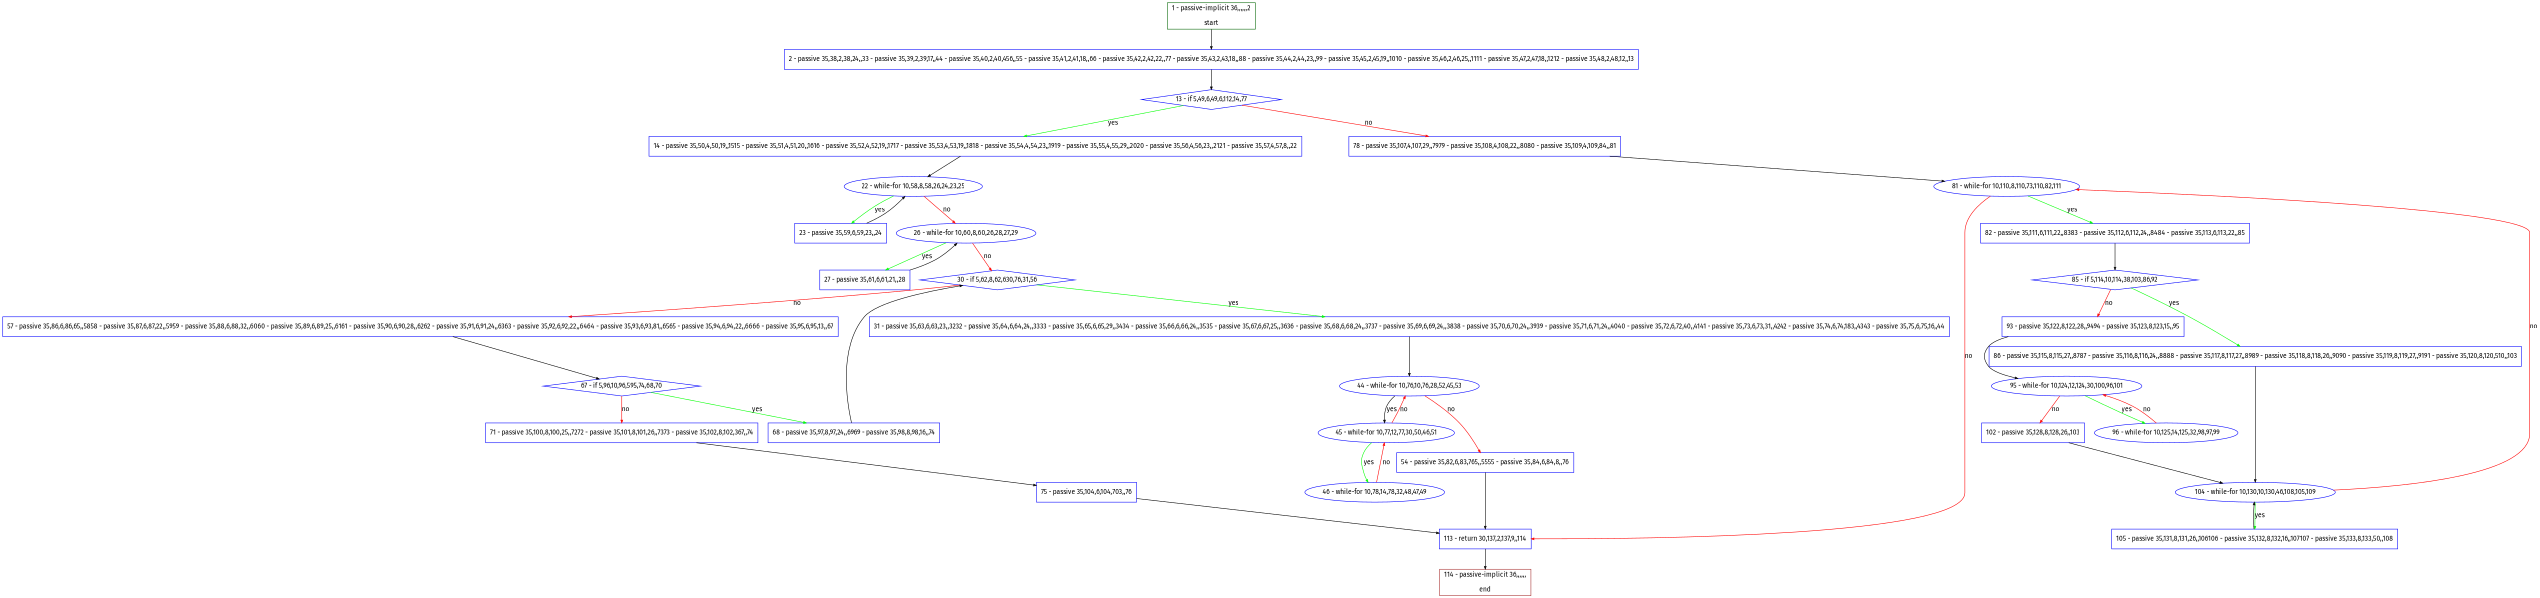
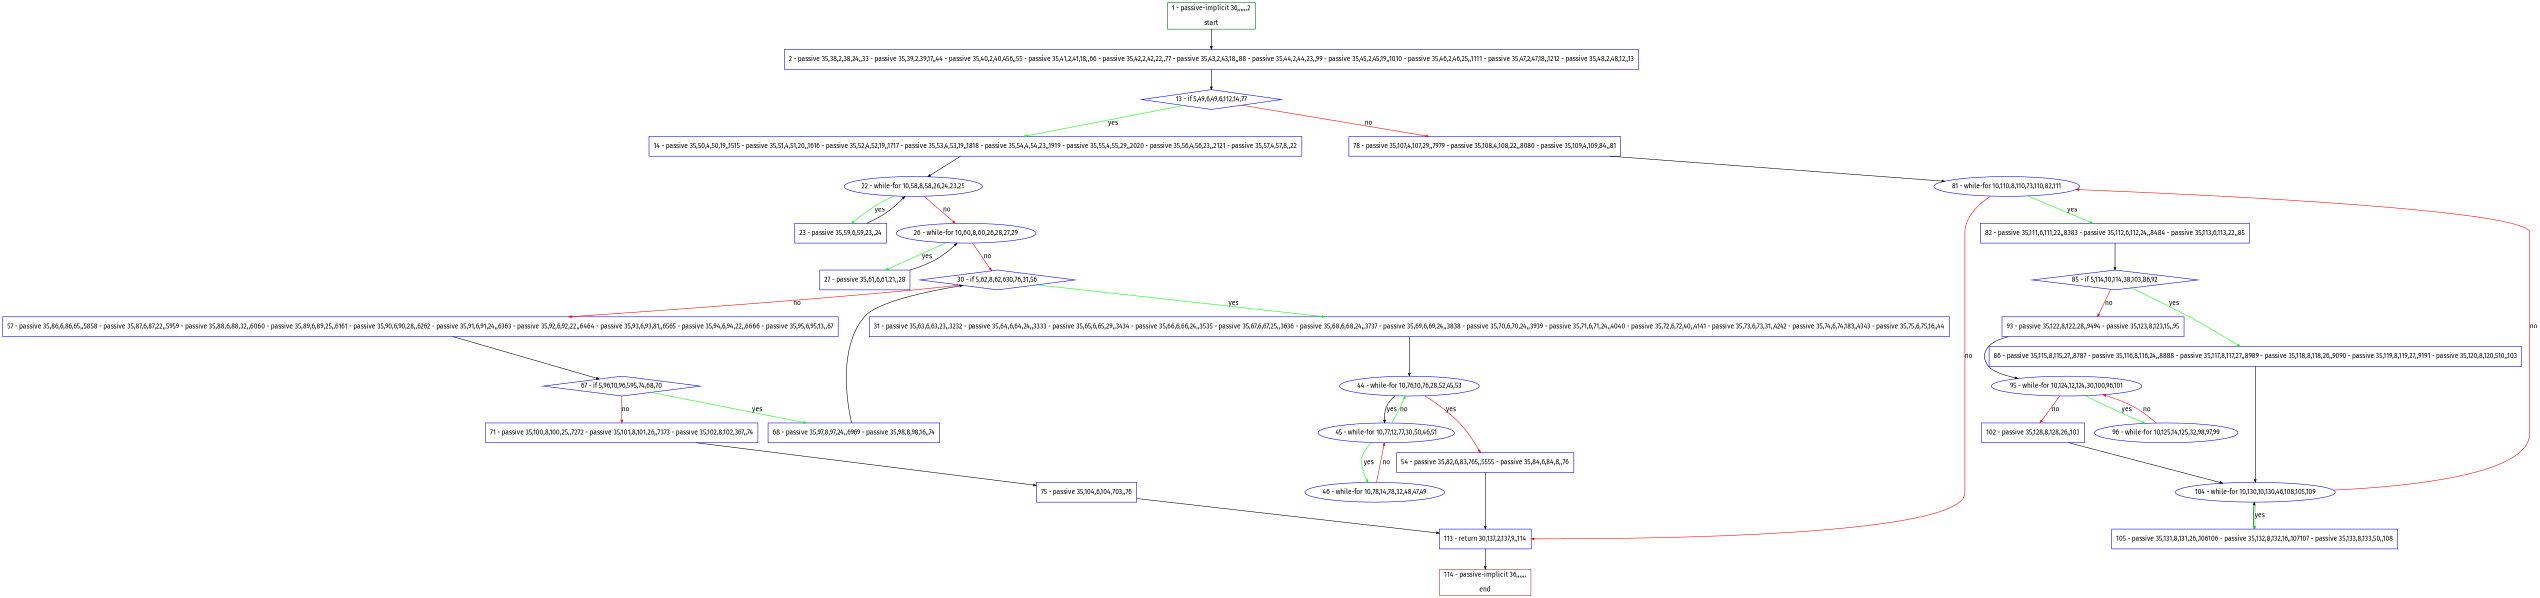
  digraph {
    bgcolor=white
    compound=true
    fillcolor="#FFFFCC"
    fontname="Fira Sans"
    fontsize=12
    pack=true
    packmode=clust
    style="rounded,filled"
    node [color="#0000ff" compound=true fillcolor="#ffffff" fixedsize=false fontname="Fira Sans" fontsize=12 node_initialized=no shape=box style=filled]
    edge [arrowhead=normal arrowsize=0.5 arrowtail=none color="#000000" compound=true dir=forward fontcolor=black fontname="Fira Sans" fontsize=12]
    n1 [label="2 - passive 35,38,2,38,24,,33 - passive 35,39,2,39,17,,44 - passive 35,40,2,40,456,,55 - passive 35,41,2,41,18,,66 - passive 35,42,2,42,22,,77 - passive 35,43,2,43,18,,88 - passive 35,44,2,44,23,,99 - passive 35,45,2,45,19,,1010 - passive 35,46,2,46,25,,1111 - passive 35,47,2,47,18,,1212 - passive 35,48,2,48,12,,13"]
    n2 [label="13 - if 5,49,6,49,6,112,14,77" shape=diamond]
    n3 [label="14 - passive 35,50,4,50,19,,1515 - passive 35,51,4,51,20,,1616 - passive 35,52,4,52,19,,1717 - passive 35,53,4,53,19,,1818 - passive 35,54,4,54,23,,1919 - passive 35,55,4,55,29,,2020 - passive 35,56,4,56,23,,2121 - passive 35,57,4,57,8,,22"]
    n4 [label="78 - passive 35,107,4,107,29,,7979 - passive 35,108,4,108,22,,8080 - passive 35,109,4,109,84,,81"]
    n5 [color="#006400" label="1 - passive-implicit 36,,,,,,2\n\nstart"]
    n6 [label="22 - while-for 10,58,8,58,26,24,23,25" shape=oval]
    n7 [label="81 - while-for 10,110,8,110,73,110,82,111" shape=oval]
    n8 [label="23 - passive 35,59,6,59,23,,24"]
    n9 [label="26 - while-for 10,60,8,60,26,28,27,29" shape=oval]
    n10 [label="113 - return 30,137,2,137,9,,114"]
    n11 [label="82 - passive 35,111,6,111,22,,8383 - passive 35,112,6,112,24,,8484 - passive 35,113,6,113,22,,85"]
    n12 [label="27 - passive 35,61,6,61,21,,28"]
    n13 [label="30 - if 5,62,8,62,630,76,31,56" shape=diamond]
    n14 [label="31 - passive 35,63,6,63,23,,3232 - passive 35,64,6,64,24,,3333 - passive 35,65,6,65,29,,3434 - passive 35,66,6,66,24,,3535 - passive 35,67,6,67,25,,3636 - passive 35,68,6,68,24,,3737 - passive 35,69,6,69,24,,3838 - passive 35,70,6,70,24,,3939 - passive 35,71,6,71,24,,4040 - passive 35,72,6,72,40,,4141 - passive 35,73,6,73,31,,4242 - passive 35,74,6,74,183,,4343 - passive 35,75,6,75,16,,44"]
    n15 [label="57 - passive 35,86,6,86,65,,5858 - passive 35,87,6,87,22,,5959 - passive 35,88,6,88,32,,6060 - passive 35,89,6,89,25,,6161 - passive 35,90,6,90,28,,6262 - passive 35,91,6,91,24,,6363 - passive 35,92,6,92,22,,6464 - passive 35,93,6,93,81,,6565 - passive 35,94,6,94,22,,6666 - passive 35,95,6,95,13,,67"]
    n16 [label="44 - while-for 10,76,10,76,28,52,45,53" shape=oval]
    n17 [label="67 - if 5,96,10,96,595,74,68,70" shape=diamond]
    n18 [label="45 - while-for 10,77,12,77,30,50,46,51" shape=oval]
    n19 [label="54 - passive 35,82,6,83,765,,5555 - passive 35,84,6,84,8,,76"]
    n20 [label="68 - passive 35,97,8,97,24,,6969 - passive 35,98,8,98,16,,74"]
    n21 [label="71 - passive 35,100,8,100,25,,7272 - passive 35,101,8,101,26,,7373 - passive 35,102,8,102,367,,74"]
    n22 [label="46 - while-for 10,78,14,78,32,48,47,49" shape=oval]
    n23 [color="#a52a2a" label="114 - passive-implicit 36,,,,,,\n\nend"]
    n24 [label="75 - passive 35,104,6,104,703,,76"]
    n25 [label="85 - if 5,114,10,114,38,103,86,92" shape=diamond]
    n26 [label="86 - passive 35,115,8,115,27,,8787 - passive 35,116,8,116,24,,8888 - passive 35,117,8,117,27,,8989 - passive 35,118,8,118,26,,9090 - passive 35,119,8,119,27,,9191 - passive 35,120,8,120,510,,103"]
    n27 [label="93 - passive 35,122,8,122,28,,9494 - passive 35,123,8,123,15,,95"]
    n28 [label="104 - while-for 10,130,10,130,46,108,105,109" shape=oval]
    n29 [label="95 - while-for 10,124,12,124,30,100,96,101" shape=oval]
    n30 [label="105 - passive 35,131,8,131,26,,106106 - passive 35,132,8,132,16,,107107 - passive 35,133,8,133,50,,108"]
    n31 [label="96 - while-for 10,125,14,125,32,98,97,99" shape=oval]
    n32 [label="102 - passive 35,128,8,128,26,,103"]
    n1 -> n2
    n2 -> n3 [color="#00ff00" label=yes]
    n2 -> n4 [color="#ff0000" label=no]
    n3 -> n6
    n4 -> n7
    n5 -> n1
    n6 -> n8 [color="#00ff00" label=yes]
    n6 -> n9 [color="#ff0000" label=no]
    n7 -> n10 [color="#ff0000" label=no]
    n7 -> n11 [color="#00ff00" label=yes]
    n8 -> n6
    n9 -> n12 [color="#00ff00" label=yes]
    n9 -> n13 [color="#ff0000" label=no]
    n10 -> n23
    n11 -> n25
    n12 -> n9
    n13 -> n14 [color="#00ff00" label=yes]
    n13 -> n15 [color="#ff0000" label=no]
    n14 -> n16
    n15 -> n17
    n16 -> n18 [label=yes]
-   n16 -> n19 [color="#ff0000" label=no]
+   n16 -> n19 [color="#ff0000" label=yes]
    n17 -> n20 [color="#00ff00" label=yes]
    n17 -> n21 [color="#ff0000" label=no]
-   n18 -> n16 [color="#ff0000" label=no]
+   n18 -> n16 [color="#00ff00" label=no]
    n18 -> n22 [color="#00ff00" label=yes]
    n19 -> n10
    n20 -> n13
    n21 -> n24
    n22 -> n18 [color="#ff0000" label=no]
    n24 -> n10
    n25 -> n26 [color="#00ff00" label=yes]
    n25 -> n27 [color="#ff0000" label=no]
    n26 -> n28
    n27 -> n29
    n28 -> n7 [color="#ff0000" label=no]
    n28 -> n30 [color="#00ff00" label=yes]
    n29 -> n31 [color="#00ff00" label=yes]
    n29 -> n32 [color="#ff0000" label=no]
    n30 -> n28
    n31 -> n29 [color="#ff0000" label=no]
    n32 -> n28
  }
